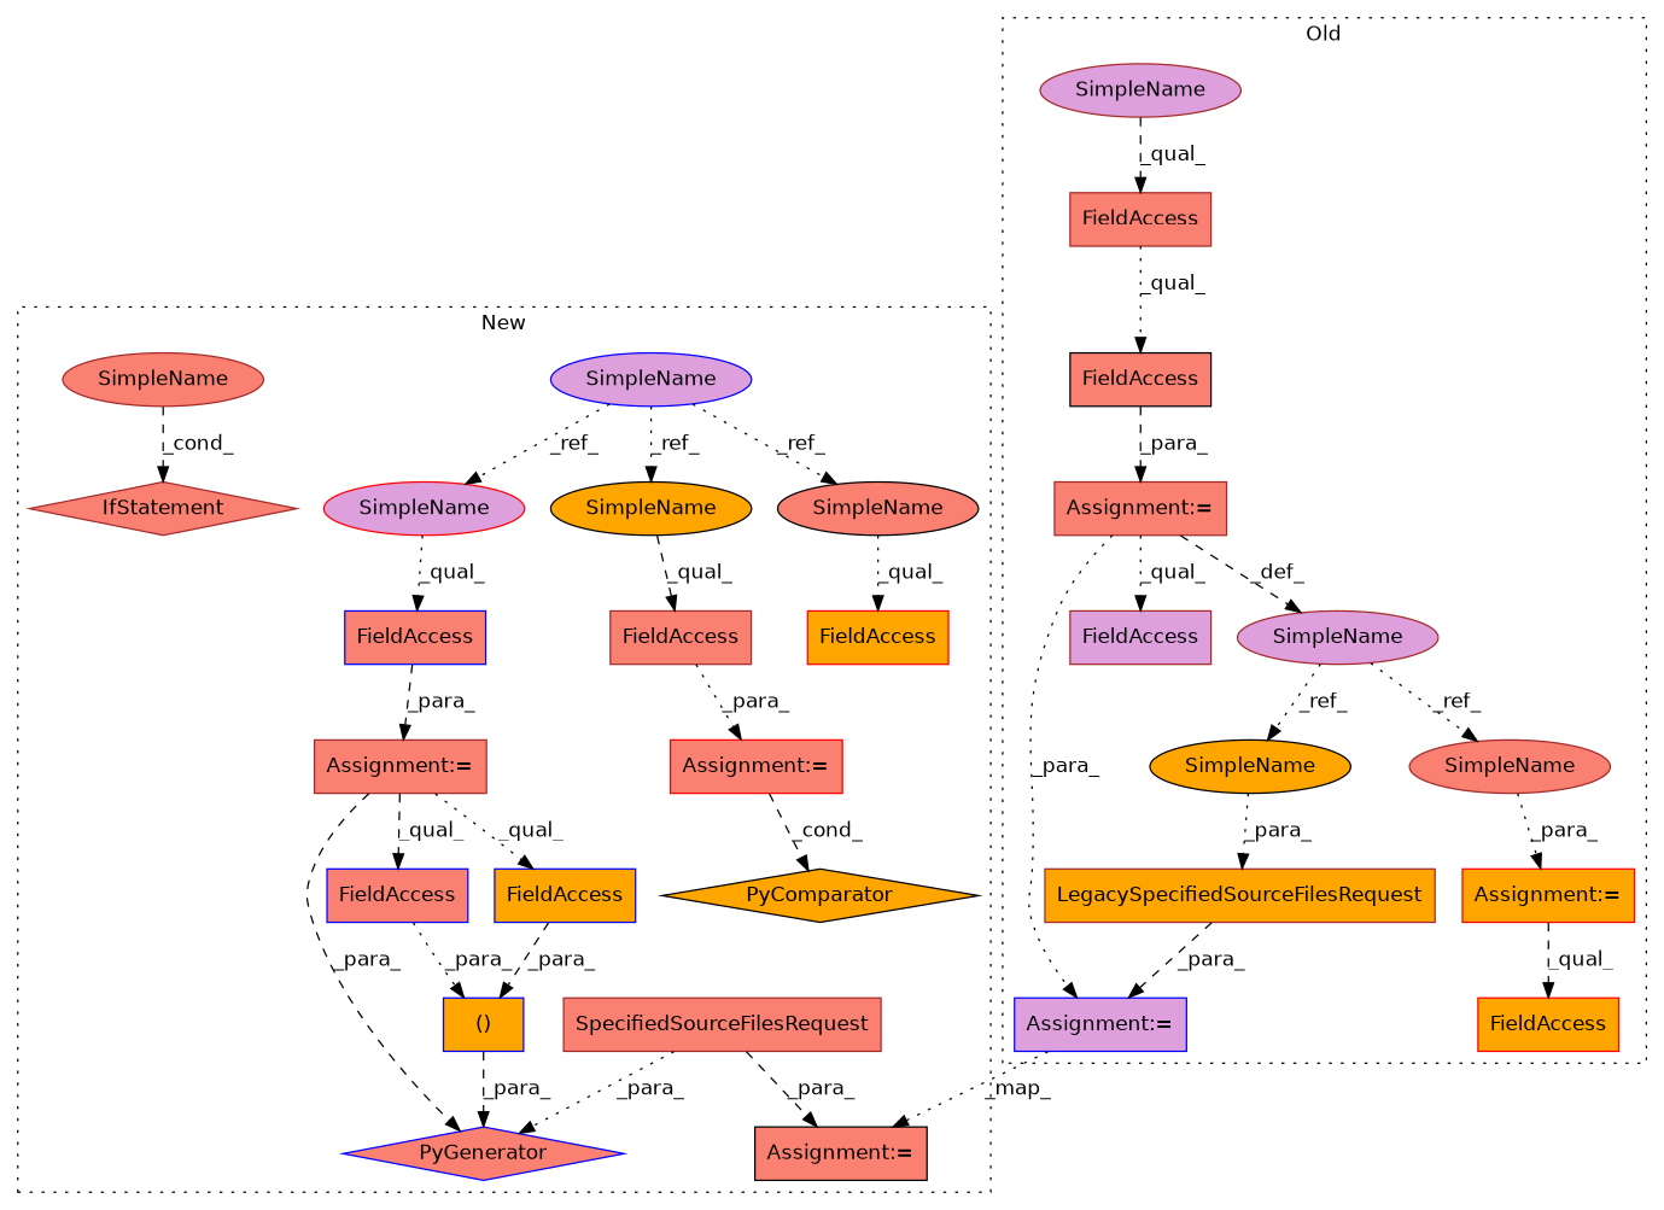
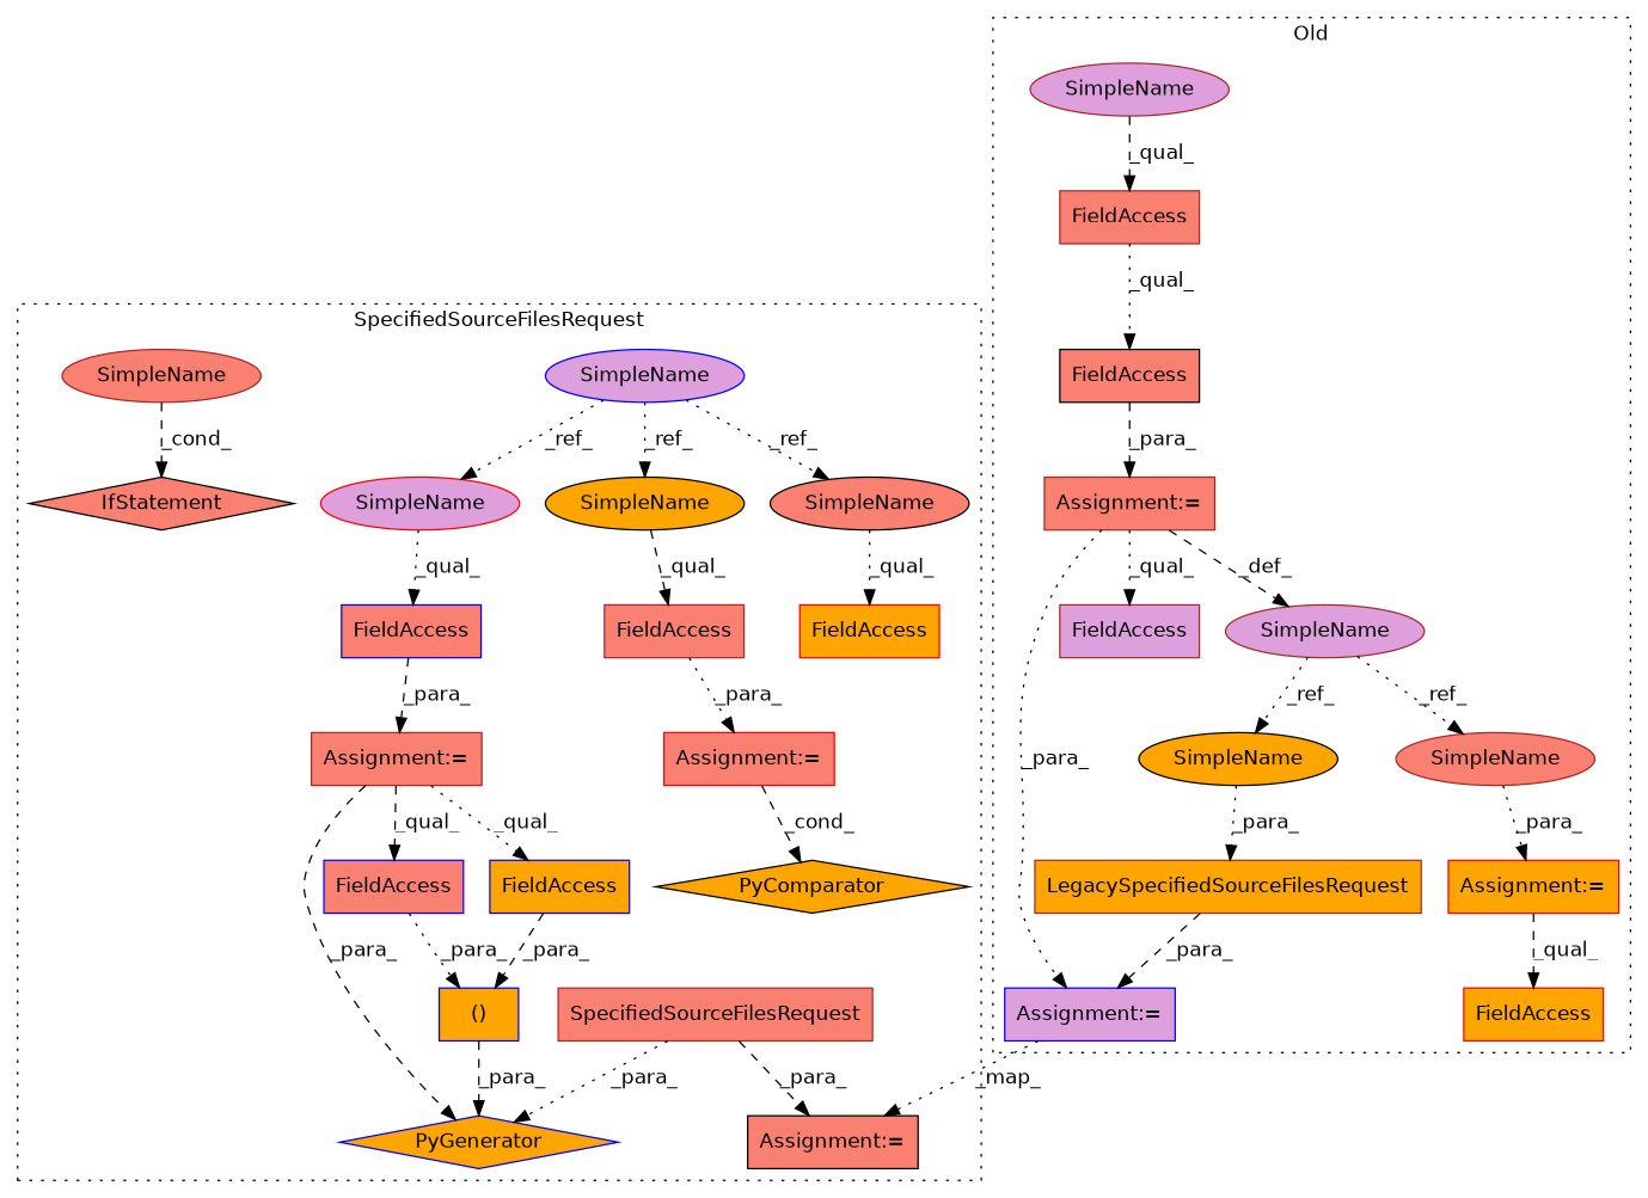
  digraph {
    fontname="DejaVu Sans"
    node [a=22 color=brown fillcolor=salmon fontname="DejaVu Sans" l=7 s=3222 shape=box style=filled]
    edge [fontname="DejaVu Sans" style=dotted]
    n1 [a=32 fillcolor=orange l="34,1" label=LegacySpecifiedSourceFilesRequest s="4158,4213"]
    n2 [a=7 color=blue fillcolor=plum l=1 label="Assignment:=" s=4138]
    n3 [a=7 l=1 label="Assignment:=" s=3221]
    n4 [color=black l=39 label=FieldAccess]
    n5 [color=red fillcolor=orange l=27 label=FieldAccess s=4465]
    n6 [fillcolor=plum l=27 label=FieldAccess s=3807]
    n7 [a=42 fillcolor=plum l=21 label=SimpleName s=3200 shape=ellipse]
    n8 [a=7 color=red fillcolor=orange l=55 label="Assignment:=" s=4570]
    n9 [l=17 label=FieldAccess]
    n10 [a=42 l=21 label=SimpleName s=4595 shape=ellipse]
    n11 [a=42 color=black fillcolor=orange l=21 label=SimpleName s=4192 shape=ellipse]
    n12 [a=42 fillcolor=plum label=SimpleName shape=ellipse]
    n13 [a=32 l="42,-8" label=SpecifiedSourceFilesRequest s="4363,4551"]
    n14 [a=106 color=blue fillcolor=orange l=40 label="()" s=4405]
    n15 [color=blue fillcolor=orange l=13 label=FieldAccess s=4432]
-   n16 [a=107 color=blue l=146 label=PyGenerator s=4405 shape=diamond]
+   n16 [a=107 color=blue fillcolor=orange l=146 label=PyGenerator s=4405 shape=diamond]
    n17 [a=7 color=black l=1 label="Assignment:=" s=4343]
    n18 [color=blue l=14 label=FieldAccess s=4405]
-   n19 [a=25 l=36 label=IfStatement s=4878 shape=diamond]
+   n19 [a=25 color=black l=36 label=IfStatement s=4878 shape=diamond]
    n20 [a=7 l=36 label="Assignment:=" s=4504]
    n21 [color=blue l=15 label=FieldAccess s=4516]
    n22 [a=42 color=blue fillcolor=plum label=SimpleName s=3226 shape=ellipse]
    n23 [l=15 label=FieldAccess s=4890]
    n24 [color=red fillcolor=orange l=15 label=FieldAccess s=4136]
    n25 [a=7 color=red l=36 label="Assignment:=" s=4878]
    n26 [a=113 color=black fillcolor=orange l=36 label=PyComparator s=4878 shape=diamond]
    n27 [a=42 l=5 label=SimpleName s=4909 shape=ellipse]
    n28 [a=42 color=black label=SimpleName s=4136 shape=ellipse]
    n29 [a=42 color=red fillcolor=plum label=SimpleName s=4516 shape=ellipse]
    n30 [a=42 color=black fillcolor=orange label=SimpleName s=4890 shape=ellipse]
    subgraph cluster_1 {
      label=Old
      style=dotted
      n1
      n2
      n3
      n4
      n5
      n6
      n7
      n8
      n9
      n10
      n11
      n12
    }
    subgraph cluster_2 {
-     label=New
+     label=SpecifiedSourceFilesRequest
      style=dotted
      n13
      n14
      n15
      n16
      n17
      n18
      n19
      n20
      n21
      n22
      n23
      n24
      n25
      n26
      n27
      n28
      n29
      n30
    }
    n1 -> n2 [label=_para_ style=dashed]
    n2 -> n17 [label=_map_]
    n3 -> n2 [label=_para_]
    n3 -> n6 [label=_qual_]
    n3 -> n7 [label=_def_ style=dashed]
    n4 -> n3 [label=_para_ style=dashed]
    n7 -> n10 [label=_ref_]
    n7 -> n11 [label=_ref_]
    n8 -> n5 [label=_qual_ style=dashed]
    n9 -> n4 [label=_qual_]
    n10 -> n8 [label=_para_]
    n11 -> n1 [label=_para_]
    n12 -> n9 [label=_qual_ style=dashed]
    n13 -> n16 [label=_para_]
    n13 -> n17 [label=_para_ style=dashed]
    n14 -> n16 [label=_para_ style=dashed]
    n15 -> n14 [label=_para_ style=dashed]
    n18 -> n14 [label=_para_]
    n20 -> n15 [label=_qual_]
    n20 -> n16 [label=_para_ style=dashed]
    n20 -> n18 [label=_qual_ style=dashed]
    n21 -> n20 [label=_para_ style=dashed]
    n22 -> n28 [label=_ref_]
    n22 -> n29 [label=_ref_]
    n22 -> n30 [label=_ref_]
    n23 -> n25 [label=_para_]
    n25 -> n26 [label=_cond_ style=dashed]
    n27 -> n19 [label=_cond_ style=dashed]
    n28 -> n24 [label=_qual_]
    n29 -> n21 [label=_qual_]
    n30 -> n23 [label=_qual_ style=dashed]
  }
